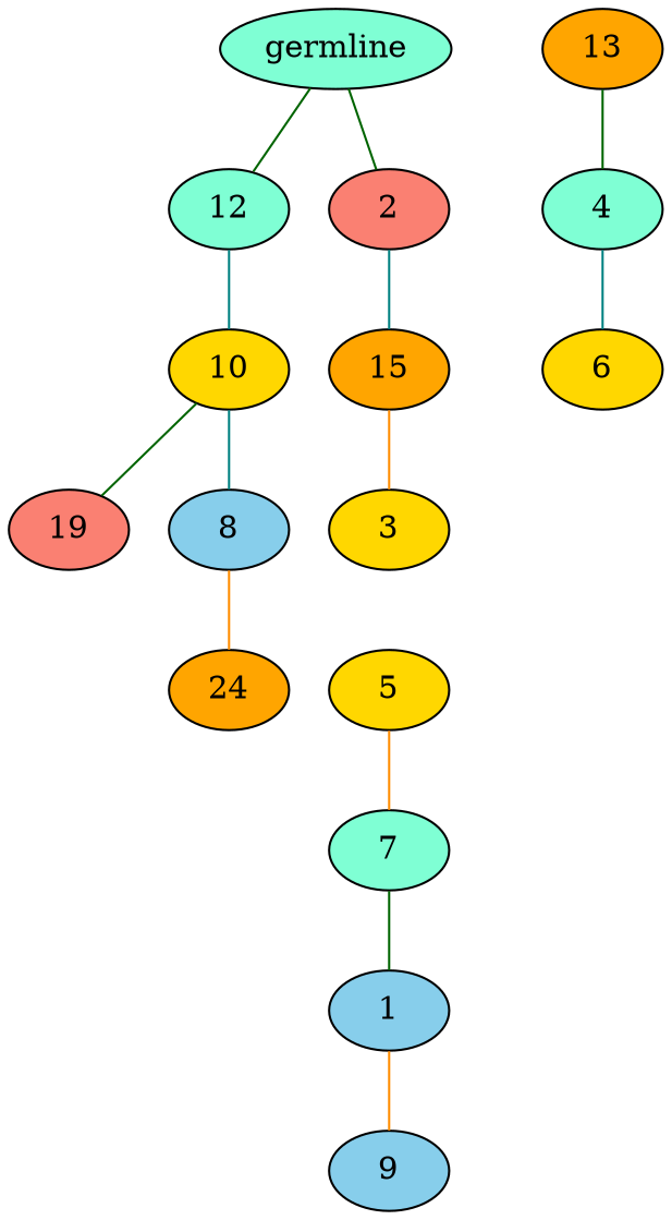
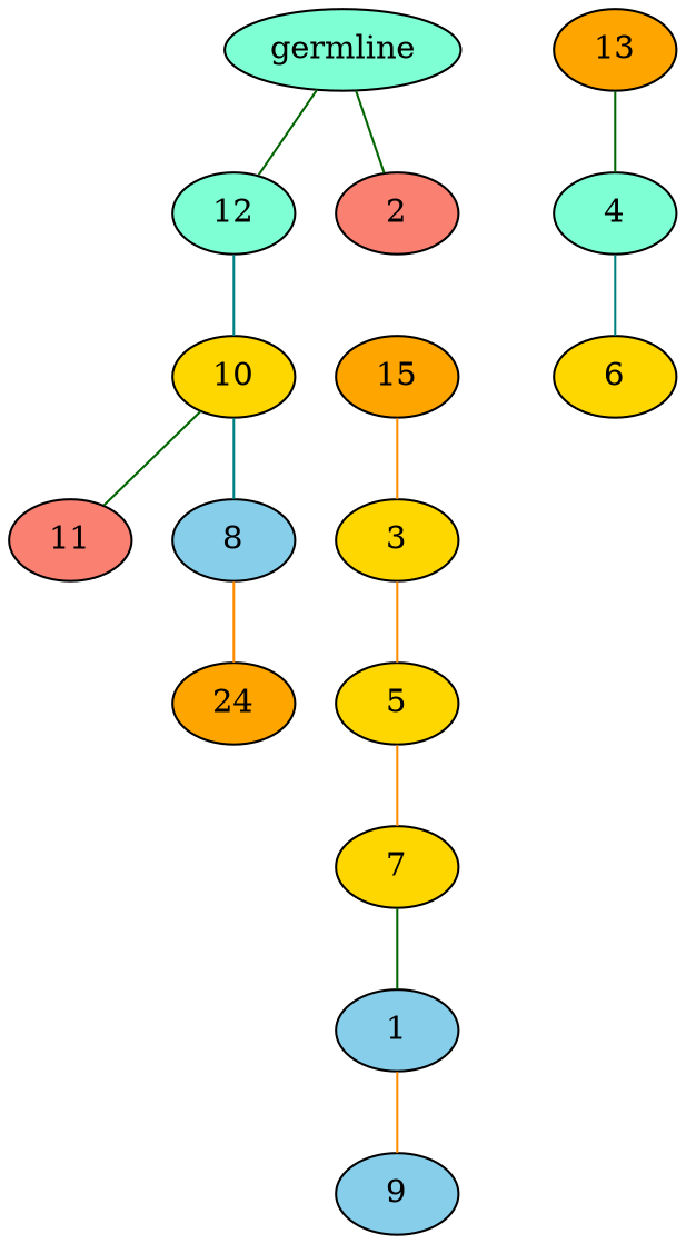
  graph {
    node [fillcolor=aquamarine style=filled]
    edge [color=darkgreen]
    n1 [label=germline]
    n2 [label=12]
    n3 [fillcolor=salmon label=2]
    n4 [fillcolor=gold label=10]
    n5 [fillcolor=orange label=15]
-   n6 [fillcolor=salmon label=19]
+   n6 [fillcolor=salmon label=11]
    n7 [fillcolor=skyblue label=8]
    n8 [fillcolor=orange label=24]
    n9 [fillcolor=gold label=3]
    n10 [fillcolor=orange label=13]
    n11 [label=4]
    n12 [fillcolor=gold label=5]
    n13 [fillcolor=gold label=6]
-   n14 [label=7]
+   n14 [fillcolor=gold label=7]
    n15 [fillcolor=skyblue label=1]
    n16 [fillcolor=skyblue label=9]
    n1 -- n2
    n1 -- n3
    n2 -- n4 [color=teal]
-   n3 -- n5 [color=teal]
    n4 -- n6
    n4 -- n7 [color=teal]
    n5 -- n9 [color=darkorange]
    n7 -- n8 [color=darkorange]
+   n9 -- n12 [color=darkorange]
    n10 -- n11
    n11 -- n13 [color=teal]
    n12 -- n14 [color=darkorange]
    n14 -- n15
    n15 -- n16 [color=darkorange]
  }
